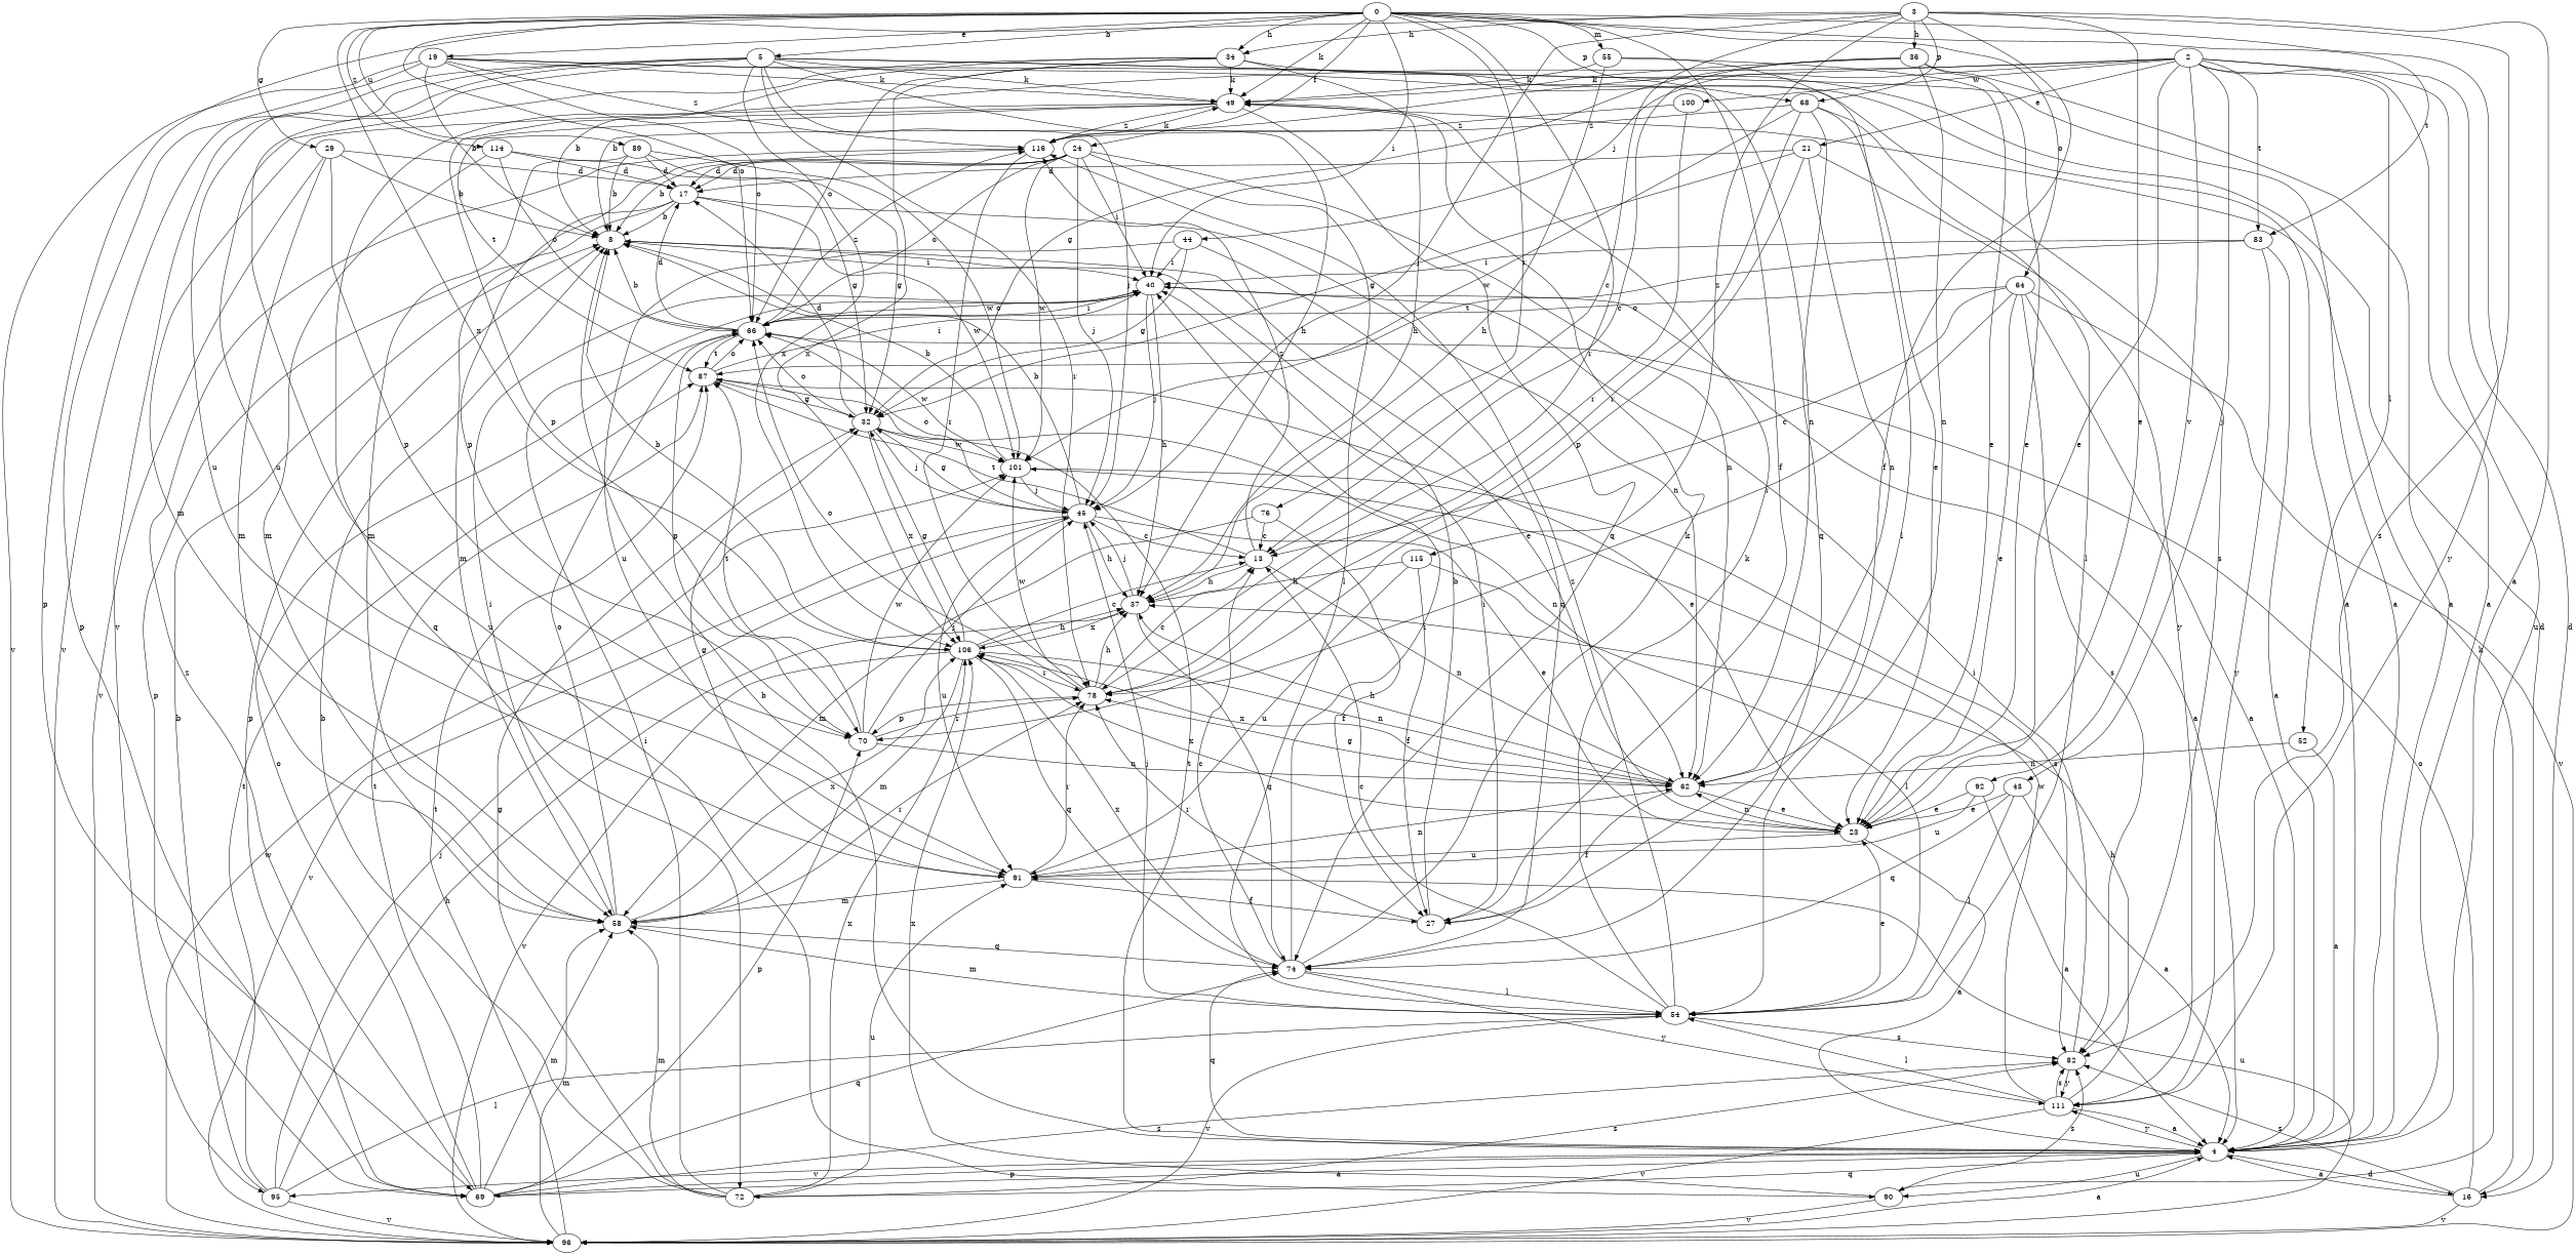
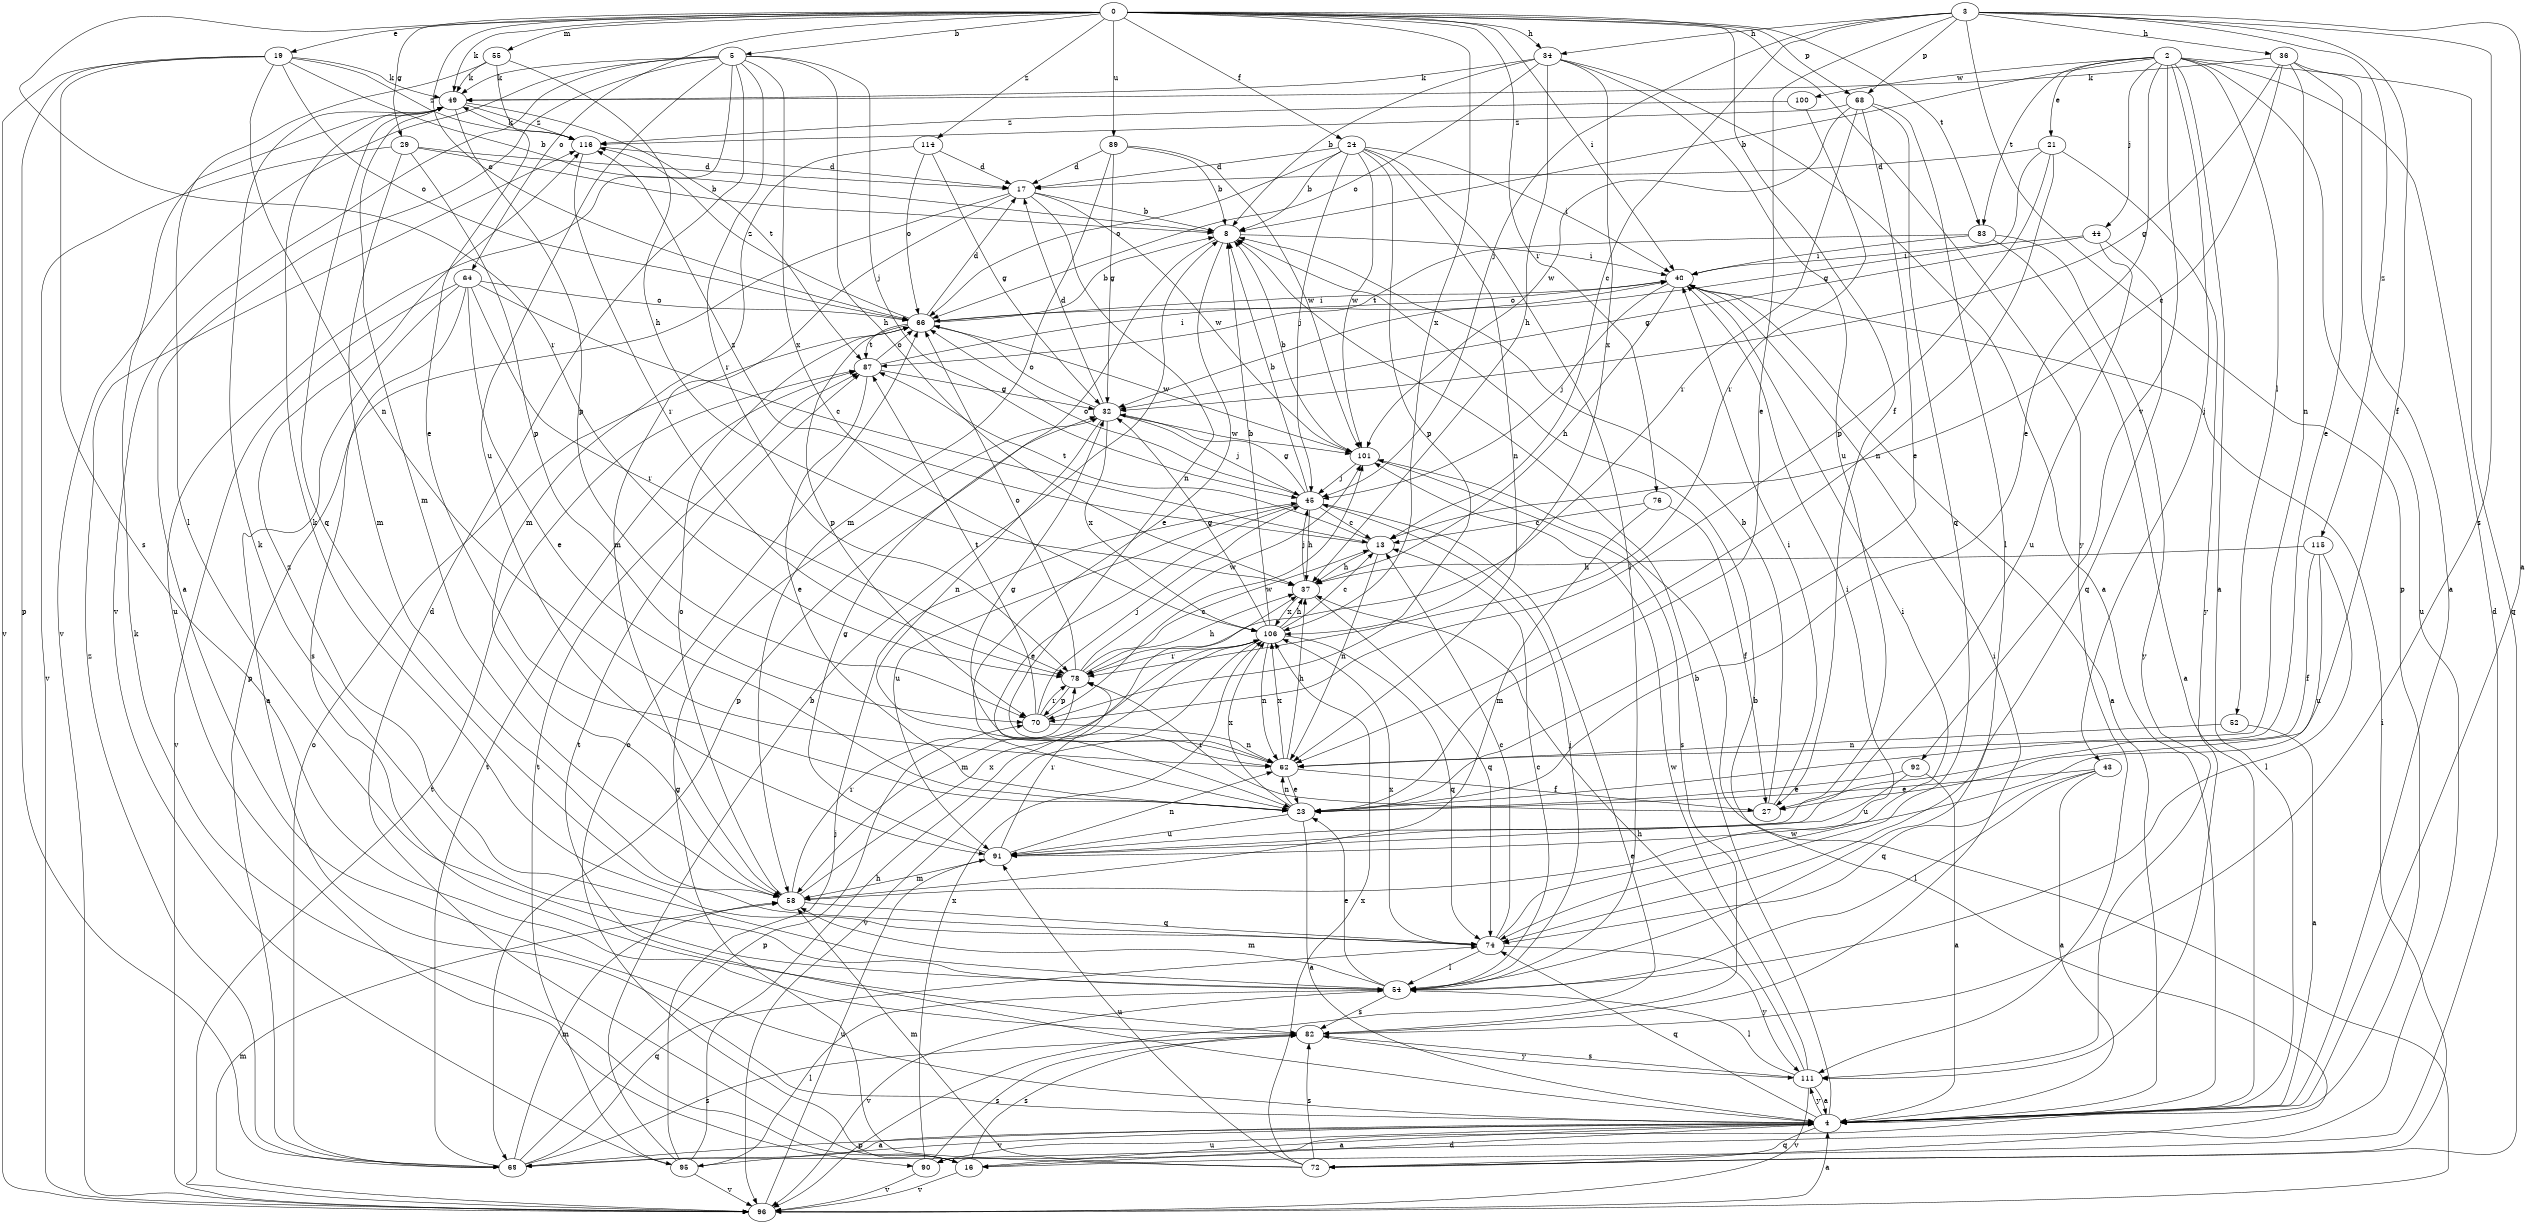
  strict digraph {
    0
    5
    19
    24
    27
    29
    34
    40
    49
    55
    64
    66
    68
    76
    78
    83
    89
    106
    111
    114
    4
    16
    90
    45
    95
    37
    91
    96
    8
    69
    82
    62
    116
    17
    101
    70
    54
    58
    74
    87
    23
    13
    32
    2
    21
    43
    44
    52
    72
    92
    100
    3
    36
    115
    0 -> 5 [label=b]
    0 -> 19 [label=e]
    0 -> 24 [label=f]
    0 -> 27 [label=f]
    0 -> 29 [label=g]
    0 -> 34 [label=h]
    0 -> 40 [label=i]
    0 -> 49 [label=k]
    0 -> 55 [label=m]
    0 -> 64 [label=o]
    0 -> 66 [label=o]
    0 -> 68 [label=p]
    0 -> 76 [label=r]
    0 -> 78 [label=r]
    0 -> 83 [label=t]
    0 -> 89 [label=u]
    0 -> 106 [label=x]
    0 -> 111 [label=y]
    0 -> 114 [label=z]
    5 -> 49 [label=k]
    5 -> 78 [label=r]
    5 -> 106 [label=x]
    5 -> 4 [label=a]
    5 -> 16 [label=d]
    5 -> 90 [label=u]
    5 -> 45 [label=j]
    5 -> 95 [label=v]
    5 -> 37 [label=h]
    5 -> 91 [label=u]
    5 -> 96 [label=v]
    19 -> 49 [label=k]
    19 -> 66 [label=o]
    19 -> 96 [label=v]
    19 -> 8 [label=b]
    19 -> 69 [label=p]
    19 -> 82 [label=s]
    19 -> 62 [label=n]
    19 -> 116 [label=z]
    24 -> 40 [label=i]
    24 -> 66 [label=o]
    24 -> 45 [label=j]
    24 -> 8 [label=b]
    24 -> 62 [label=n]
    24 -> 17 [label=d]
    24 -> 101 [label=w]
    24 -> 70 [label=p]
    24 -> 54 [label=l]
    27 -> 40 [label=i]
    27 -> 78 [label=r]
    27 -> 8 [label=b]
    29 -> 96 [label=v]
    29 -> 8 [label=b]
    29 -> 17 [label=d]
    29 -> 70 [label=p]
    29 -> 58 [label=m]
    34 -> 49 [label=k]
    34 -> 66 [label=o]
    34 -> 106 [label=x]
    34 -> 4 [label=a]
    34 -> 37 [label=h]
    34 -> 91 [label=u]
    34 -> 8 [label=b]
    40 -> 66 [label=o]
    40 -> 4 [label=a]
    40 -> 45 [label=j]
    40 -> 37 [label=h]
    49 -> 116 [label=z]
    49 -> 70 [label=p]
    49 -> 58 [label=m]
    49 -> 74 [label=q]
    49 -> 87 [label=t]
    55 -> 49 [label=k]
    55 -> 37 [label=h]
    55 -> 54 [label=l]
    55 -> 23 [label=e]
    64 -> 66 [label=o]
    64 -> 78 [label=r]
    64 -> 4 [label=a]
    64 -> 96 [label=v]
    64 -> 82 [label=s]
    64 -> 23 [label=e]
    64 -> 13 [label=c]
    66 -> 40 [label=i]
    66 -> 8 [label=b]
    66 -> 116 [label=z]
    66 -> 17 [label=d]
    66 -> 101 [label=w]
    66 -> 70 [label=p]
    66 -> 87 [label=t]
    68 -> 78 [label=r]
    68 -> 116 [label=z]
    68 -> 101 [label=w]
    68 -> 54 [label=l]
    68 -> 74 [label=q]
    68 -> 23 [label=e]
    76 -> 27 [label=f]
    76 -> 58 [label=m]
    76 -> 13 [label=c]
    78 -> 66 [label=o]
    78 -> 37 [label=h]
    78 -> 101 [label=w]
    78 -> 70 [label=p]
    78 -> 13 [label=c]
    83 -> 40 [label=i]
    83 -> 111 [label=y]
    83 -> 4 [label=a]
    83 -> 87 [label=t]
    89 -> 8 [label=b]
    89 -> 17 [label=d]
    89 -> 101 [label=w]
    89 -> 58 [label=m]
    89 -> 32 [label=g]
    106 -> 78 [label=r]
    106 -> 37 [label=h]
    106 -> 96 [label=v]
    106 -> 8 [label=b]
    106 -> 62 [label=n]
    106 -> 58 [label=m]
    106 -> 74 [label=q]
    106 -> 13 [label=c]
    106 -> 32 [label=g]
    111 -> 4 [label=a]
    111 -> 37 [label=h]
    111 -> 96 [label=v]
    111 -> 82 [label=s]
    111 -> 101 [label=w]
    111 -> 54 [label=l]
    114 -> 66 [label=o]
    114 -> 17 [label=d]
    114 -> 58 [label=m]
    114 -> 32 [label=g]
    4 -> 111 [label=y]
    4 -> 16 [label=d]
    4 -> 90 [label=u]
    4 -> 95 [label=v]
    4 -> 8 [label=b]
    4 -> 69 [label=p]
    4 -> 74 [label=q]
    4 -> 87 [label=t]
    4 -> 72 [label=q]
    16 -> 49 [label=k]
    16 -> 66 [label=o]
    16 -> 4 [label=a]
    16 -> 96 [label=v]
    16 -> 82 [label=s]
    90 -> 106 [label=x]
    90 -> 96 [label=v]
    90 -> 82 [label=s]
    45 -> 66 [label=o]
    45 -> 37 [label=h]
    45 -> 91 [label=u]
-   45 -> 96 [label=v]
+   45 -> 96 [label=e]
    45 -> 8 [label=b]
    45 -> 23 [label=e]
    45 -> 13 [label=c]
    45 -> 32 [label=g]
    95 -> 45 [label=j]
    95 -> 37 [label=h]
    95 -> 96 [label=v]
    95 -> 8 [label=b]
    95 -> 54 [label=l]
    95 -> 87 [label=t]
    37 -> 106 [label=x]
    37 -> 45 [label=j]
    37 -> 74 [label=q]
-   91 -> 27 [label=f]
    91 -> 78 [label=r]
    91 -> 62 [label=n]
    91 -> 58 [label=m]
    91 -> 32 [label=g]
    96 -> 4 [label=a]
    96 -> 91 [label=u]
    96 -> 101 [label=w]
    96 -> 58 [label=m]
    96 -> 87 [label=t]
    8 -> 40 [label=i]
-   69 -> 8 [label=p]
+   8 -> 69 [label=p]
    8 -> 23 [label=e]
    69 -> 66 [label=o]
    69 -> 4 [label=a]
    69 -> 82 [label=s]
    69 -> 116 [label=z]
    69 -> 70 [label=p]
    69 -> 58 [label=m]
    69 -> 74 [label=q]
    69 -> 87 [label=t]
    82 -> 40 [label=i]
    82 -> 111 [label=y]
    62 -> 27 [label=f]
    62 -> 106 [label=x]
    62 -> 37 [label=h]
    62 -> 23 [label=e]
-   62 -> 78 [label=g]
+   62 -> 32 [label=g]
    116 -> 49 [label=k]
    116 -> 78 [label=r]
    116 -> 17 [label=d]
    17 -> 8 [label=b]
    17 -> 69 [label=p]
    17 -> 62 [label=n]
    17 -> 101 [label=w]
    17 -> 58 [label=m]
    101 -> 45 [label=j]
    101 -> 8 [label=b]
    101 -> 82 [label=s]
    70 -> 78 [label=r]
    70 -> 45 [label=j]
    70 -> 62 [label=n]
    70 -> 101 [label=w]
    70 -> 87 [label=t]
    54 -> 49 [label=k]
    54 -> 45 [label=j]
    54 -> 96 [label=v]
    54 -> 82 [label=s]
    54 -> 116 [label=z]
    54 -> 58 [label=m]
    54 -> 23 [label=e]
    54 -> 13 [label=c]
    58 -> 40 [label=i]
    58 -> 66 [label=o]
    58 -> 78 [label=r]
    58 -> 106 [label=x]
    58 -> 74 [label=q]
    74 -> 40 [label=i]
    74 -> 49 [label=k]
    74 -> 106 [label=x]
    74 -> 111 [label=y]
    74 -> 54 [label=l]
    74 -> 13 [label=c]
    87 -> 40 [label=i]
    87 -> 66 [label=o]
    87 -> 23 [label=e]
    87 -> 32 [label=g]
    23 -> 106 [label=x]
    23 -> 4 [label=a]
    23 -> 91 [label=u]
    23 -> 62 [label=n]
    13 -> 37 [label=h]
    13 -> 62 [label=n]
    13 -> 116 [label=z]
    13 -> 87 [label=t]
    32 -> 66 [label=o]
    32 -> 106 [label=x]
    32 -> 45 [label=j]
    32 -> 62 [label=n]
    32 -> 17 [label=d]
    32 -> 101 [label=w]
    2 -> 83 [label=t]
    2 -> 4 [label=a]
    2 -> 16 [label=d]
    2 -> 90 [label=u]
    2 -> 8 [label=b]
    2 -> 23 [label=e]
    2 -> 21 [label=e]
    2 -> 43 [label=j]
    2 -> 44 [label=j]
    2 -> 52 [label=l]
    2 -> 72 [label=q]
    2 -> 92 [label=v]
    2 -> 100 [label=w]
    21 -> 111 [label=y]
    21 -> 62 [label=n]
    21 -> 17 [label=d]
    21 -> 70 [label=p]
    21 -> 32 [label=g]
    43 -> 4 [label=a]
    43 -> 54 [label=l]
    43 -> 74 [label=q]
    43 -> 23 [label=e]
    44 -> 40 [label=i]
    44 -> 91 [label=u]
    44 -> 74 [label=q]
    44 -> 32 [label=g]
    52 -> 4 [label=a]
    52 -> 62 [label=n]
    72 -> 40 [label=i]
    72 -> 106 [label=x]
    72 -> 91 [label=u]
    72 -> 8 [label=b]
    72 -> 82 [label=s]
    72 -> 58 [label=m]
    72 -> 32 [label=g]
    92 -> 4 [label=a]
    92 -> 91 [label=u]
    92 -> 23 [label=e]
    100 -> 78 [label=r]
    100 -> 116 [label=z]
    3 -> 27 [label=f]
    3 -> 34 [label=h]
    3 -> 68 [label=p]
    3 -> 4 [label=a]
    3 -> 45 [label=j]
    3 -> 69 [label=p]
    3 -> 82 [label=s]
    3 -> 23 [label=e]
    3 -> 13 [label=c]
    3 -> 36 [label=h]
    3 -> 115 [label=z]
    36 -> 49 [label=k]
    36 -> 4 [label=a]
    36 -> 62 [label=n]
    36 -> 23 [label=e]
    36 -> 13 [label=c]
    36 -> 32 [label=g]
    115 -> 27 [label=f]
    115 -> 37 [label=h]
    115 -> 91 [label=u]
    115 -> 54 [label=l]
  }
